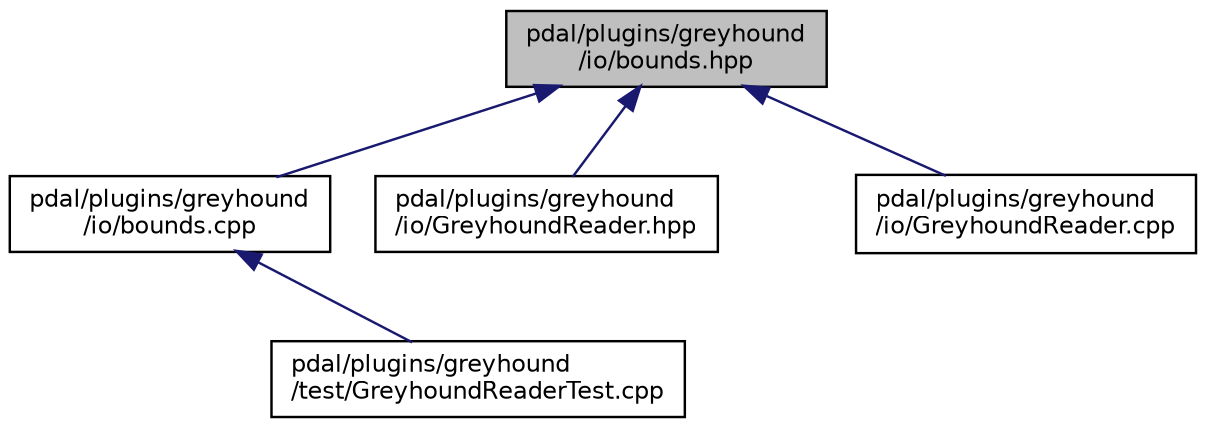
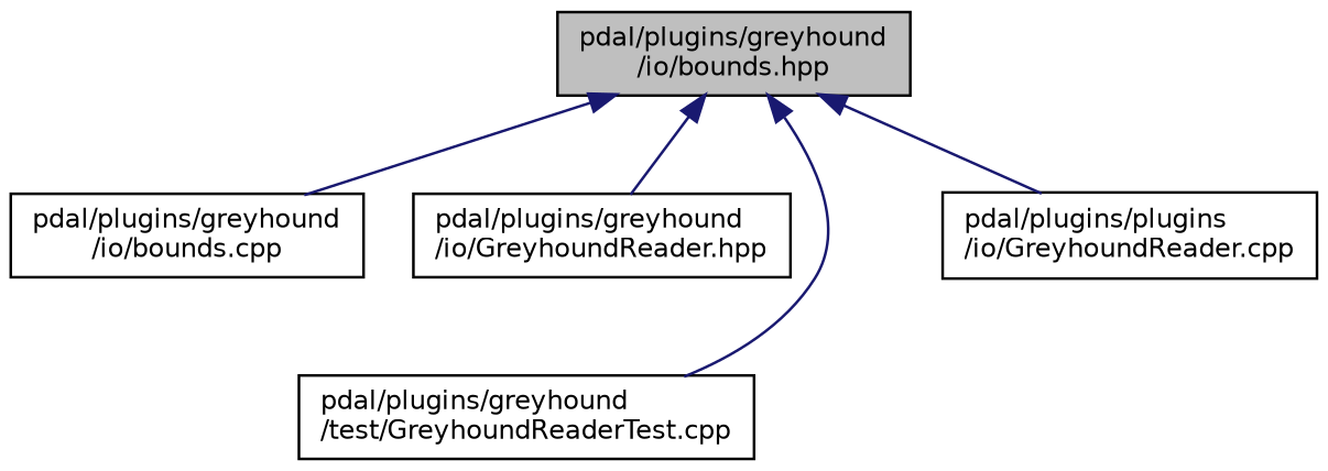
  digraph {
    node [color=black fillcolor=white fontname=Helvetica fontsize=10 shape=record style=filled]
    edge [color=midnightblue dir=back fontname=Helvetica fontsize=10 labelfontname=Helvetica labelfontsize=10 style=solid]
    n1 [fillcolor=grey75 fontcolor=black height=0.2 label="pdal/plugins/greyhound\l/io/bounds.hpp" width=0.4]
    n2 [height=0.2 label="pdal/plugins/greyhound\l/io/bounds.cpp" width=0.4]
    n3 [height=0.2 label="pdal/plugins/greyhound\l/io/GreyhoundReader.hpp" width=0.4]
    n4 [height=0.2 label="pdal/plugins/greyhound\l/test/GreyhoundReaderTest.cpp" width=0.4]
-   n5 [height=0.2 label="pdal/plugins/greyhound\l/io/GreyhoundReader.cpp" width=0.4]
+   n5 [height=0.2 label="pdal/plugins/plugins\l/io/GreyhoundReader.cpp" width=0.4]
    n1 -> n2
    n1 -> n3
-   n2 -> n4
+   n1 -> n4
    n1 -> n5
  }
